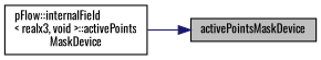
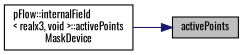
  digraph {
    rankdir=RL
    fontname=Oswald
    node [color=black fontname=Oswald fontsize=10 shape=record style=filled]
-   n1 [fillcolor=grey75 fontcolor=black height=0.2 label=activePointsMaskDevice width=0.4]
+   n1 [fillcolor=grey75 fontcolor=black height=0.2 label=activePoints width=0.4]
    n2 [fillcolor=white height=0.2 label="pFlow::internalField\l\< realx3, void \>::activePoints\lMaskDevice" width=0.4]
    n1 -> n2 [color=midnightblue dir=back fontname=Oswald fontsize=10 labelfontname=Helvetica labelfontsize=10 style=solid]
  }
